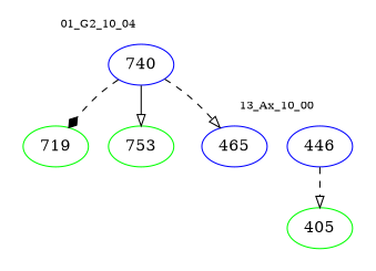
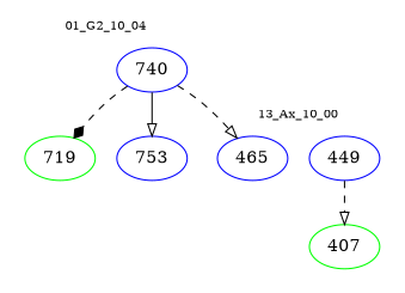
  digraph {
    node [color=blue]
    edge [arrowhead=onormal color=black style=dashed]
-   n1 [label=446]
-   n2 [color=green label=405]
+   n1 [label=449]
+   n2 [color=green label=407]
    n3 [label=465]
    n4 [label=740]
    n5 [color=green label=719]
-   n6 [color=green label=753]
+   n6 [label=753]
    subgraph cluster_1 {
      color=white
      fontsize=10
      label="13_Ax_10_00"
      n1
      n2
      n3
    }
    subgraph cluster_2 {
      color=white
      fontsize=10
      label="01_G2_10_04"
      n4
      n5
      n6
    }
    n1 -> n2
    n4 -> n3
    n4 -> n5 [arrowhead=diamond]
    n4 -> n6 [style=solid]
  }
